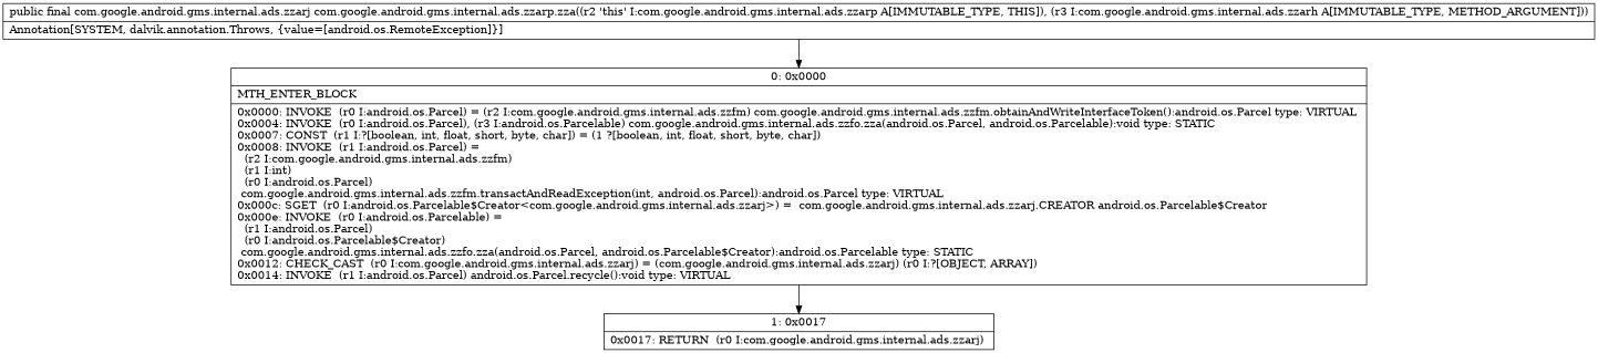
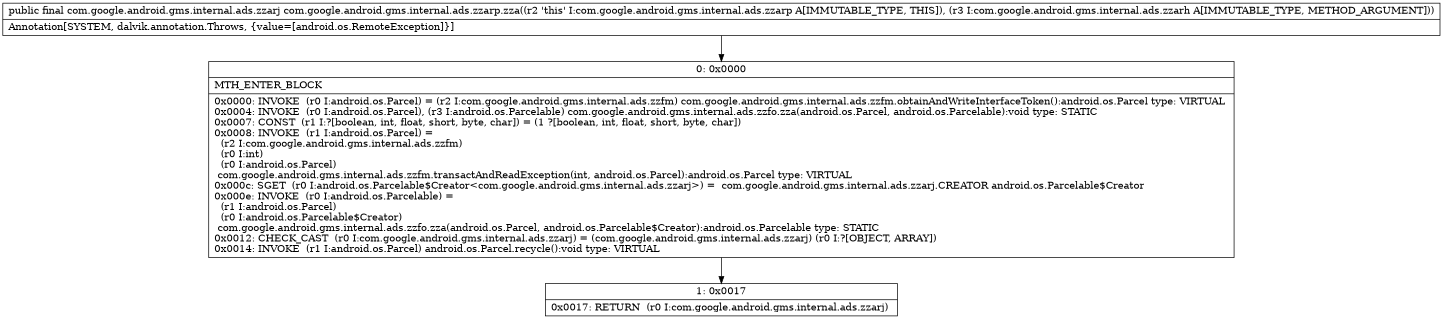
  digraph {
    node [shape=record]
-   n1 [label="{0\:\ 0x0000|MTH_ENTER_BLOCK\l|0x0000: INVOKE  (r0 I:android.os.Parcel) = (r2 I:com.google.android.gms.internal.ads.zzfm) com.google.android.gms.internal.ads.zzfm.obtainAndWriteInterfaceToken():android.os.Parcel type: VIRTUAL \l0x0004: INVOKE  (r0 I:android.os.Parcel), (r3 I:android.os.Parcelable) com.google.android.gms.internal.ads.zzfo.zza(android.os.Parcel, android.os.Parcelable):void type: STATIC \l0x0007: CONST  (r1 I:?[boolean, int, float, short, byte, char]) = (1 ?[boolean, int, float, short, byte, char]) \l0x0008: INVOKE  (r1 I:android.os.Parcel) = \l  (r2 I:com.google.android.gms.internal.ads.zzfm)\l  (r1 I:int)\l  (r0 I:android.os.Parcel)\l com.google.android.gms.internal.ads.zzfm.transactAndReadException(int, android.os.Parcel):android.os.Parcel type: VIRTUAL \l0x000c: SGET  (r0 I:android.os.Parcelable$Creator\<com.google.android.gms.internal.ads.zzarj\>) =  com.google.android.gms.internal.ads.zzarj.CREATOR android.os.Parcelable$Creator \l0x000e: INVOKE  (r0 I:android.os.Parcelable) = \l  (r1 I:android.os.Parcel)\l  (r0 I:android.os.Parcelable$Creator)\l com.google.android.gms.internal.ads.zzfo.zza(android.os.Parcel, android.os.Parcelable$Creator):android.os.Parcelable type: STATIC \l0x0012: CHECK_CAST  (r0 I:com.google.android.gms.internal.ads.zzarj) = (com.google.android.gms.internal.ads.zzarj) (r0 I:?[OBJECT, ARRAY]) \l0x0014: INVOKE  (r1 I:android.os.Parcel) android.os.Parcel.recycle():void type: VIRTUAL \l}"]
+   n1 [label="{0\:\ 0x0000|MTH_ENTER_BLOCK\l|0x0000: INVOKE  (r0 I:android.os.Parcel) = (r2 I:com.google.android.gms.internal.ads.zzfm) com.google.android.gms.internal.ads.zzfm.obtainAndWriteInterfaceToken():android.os.Parcel type: VIRTUAL \l0x0004: INVOKE  (r0 I:android.os.Parcel), (r3 I:android.os.Parcelable) com.google.android.gms.internal.ads.zzfo.zza(android.os.Parcel, android.os.Parcelable):void type: STATIC \l0x0007: CONST  (r1 I:?[boolean, int, float, short, byte, char]) = (1 ?[boolean, int, float, short, byte, char]) \l0x0008: INVOKE  (r1 I:android.os.Parcel) = \l  (r2 I:com.google.android.gms.internal.ads.zzfm)\l  (r0 I:int)\l  (r0 I:android.os.Parcel)\l com.google.android.gms.internal.ads.zzfm.transactAndReadException(int, android.os.Parcel):android.os.Parcel type: VIRTUAL \l0x000c: SGET  (r0 I:android.os.Parcelable$Creator\<com.google.android.gms.internal.ads.zzarj\>) =  com.google.android.gms.internal.ads.zzarj.CREATOR android.os.Parcelable$Creator \l0x000e: INVOKE  (r0 I:android.os.Parcelable) = \l  (r1 I:android.os.Parcel)\l  (r0 I:android.os.Parcelable$Creator)\l com.google.android.gms.internal.ads.zzfo.zza(android.os.Parcel, android.os.Parcelable$Creator):android.os.Parcelable type: STATIC \l0x0012: CHECK_CAST  (r0 I:com.google.android.gms.internal.ads.zzarj) = (com.google.android.gms.internal.ads.zzarj) (r0 I:?[OBJECT, ARRAY]) \l0x0014: INVOKE  (r1 I:android.os.Parcel) android.os.Parcel.recycle():void type: VIRTUAL \l}"]
    n2 [label="{1\:\ 0x0017|0x0017: RETURN  (r0 I:com.google.android.gms.internal.ads.zzarj) \l}"]
    n3 [label="{public final com.google.android.gms.internal.ads.zzarj com.google.android.gms.internal.ads.zzarp.zza((r2 'this' I:com.google.android.gms.internal.ads.zzarp A[IMMUTABLE_TYPE, THIS]), (r3 I:com.google.android.gms.internal.ads.zzarh A[IMMUTABLE_TYPE, METHOD_ARGUMENT]))  | Annotation[SYSTEM, dalvik.annotation.Throws, \{value=[android.os.RemoteException]\}]\l}"]
    n1 -> n2
    n3 -> n1
  }
